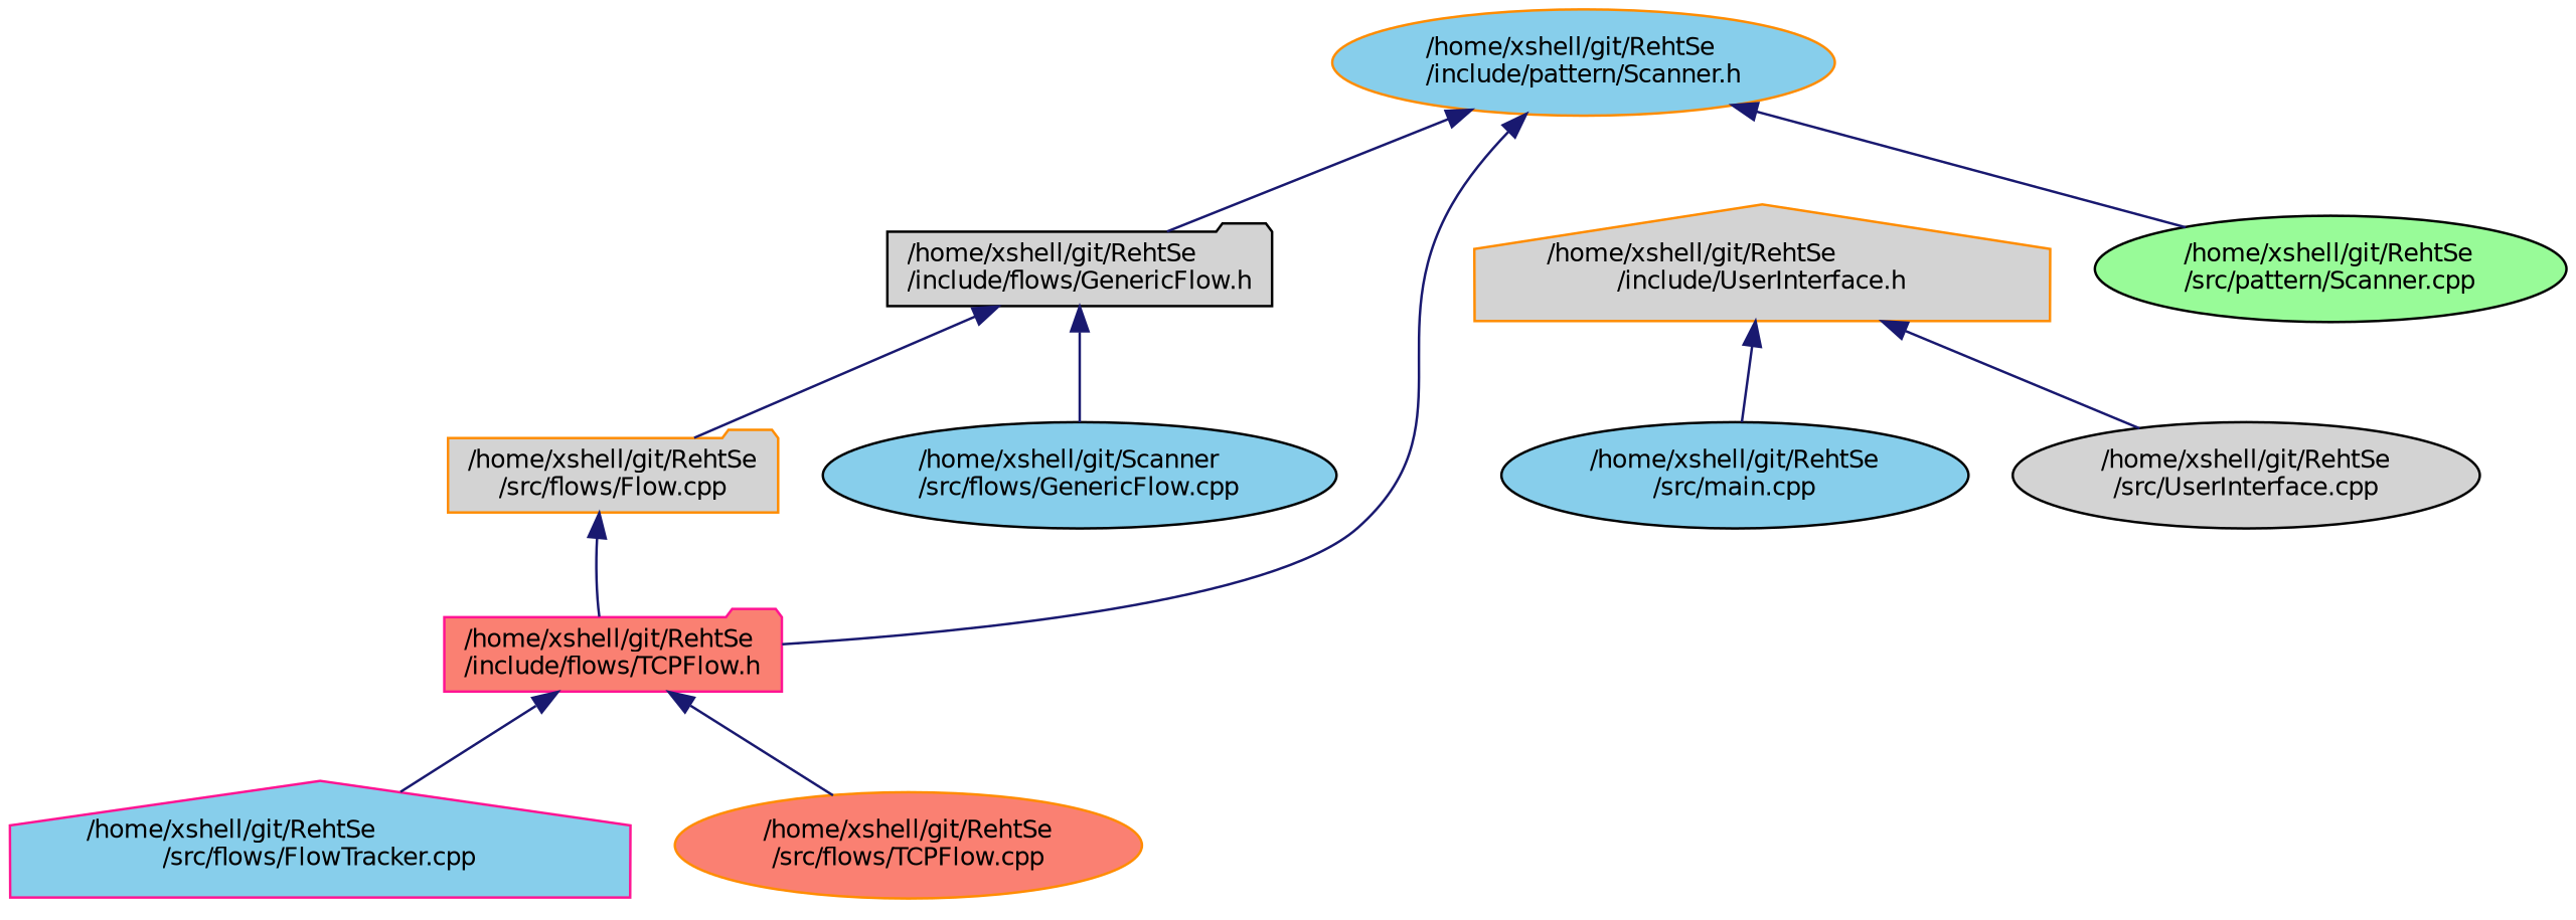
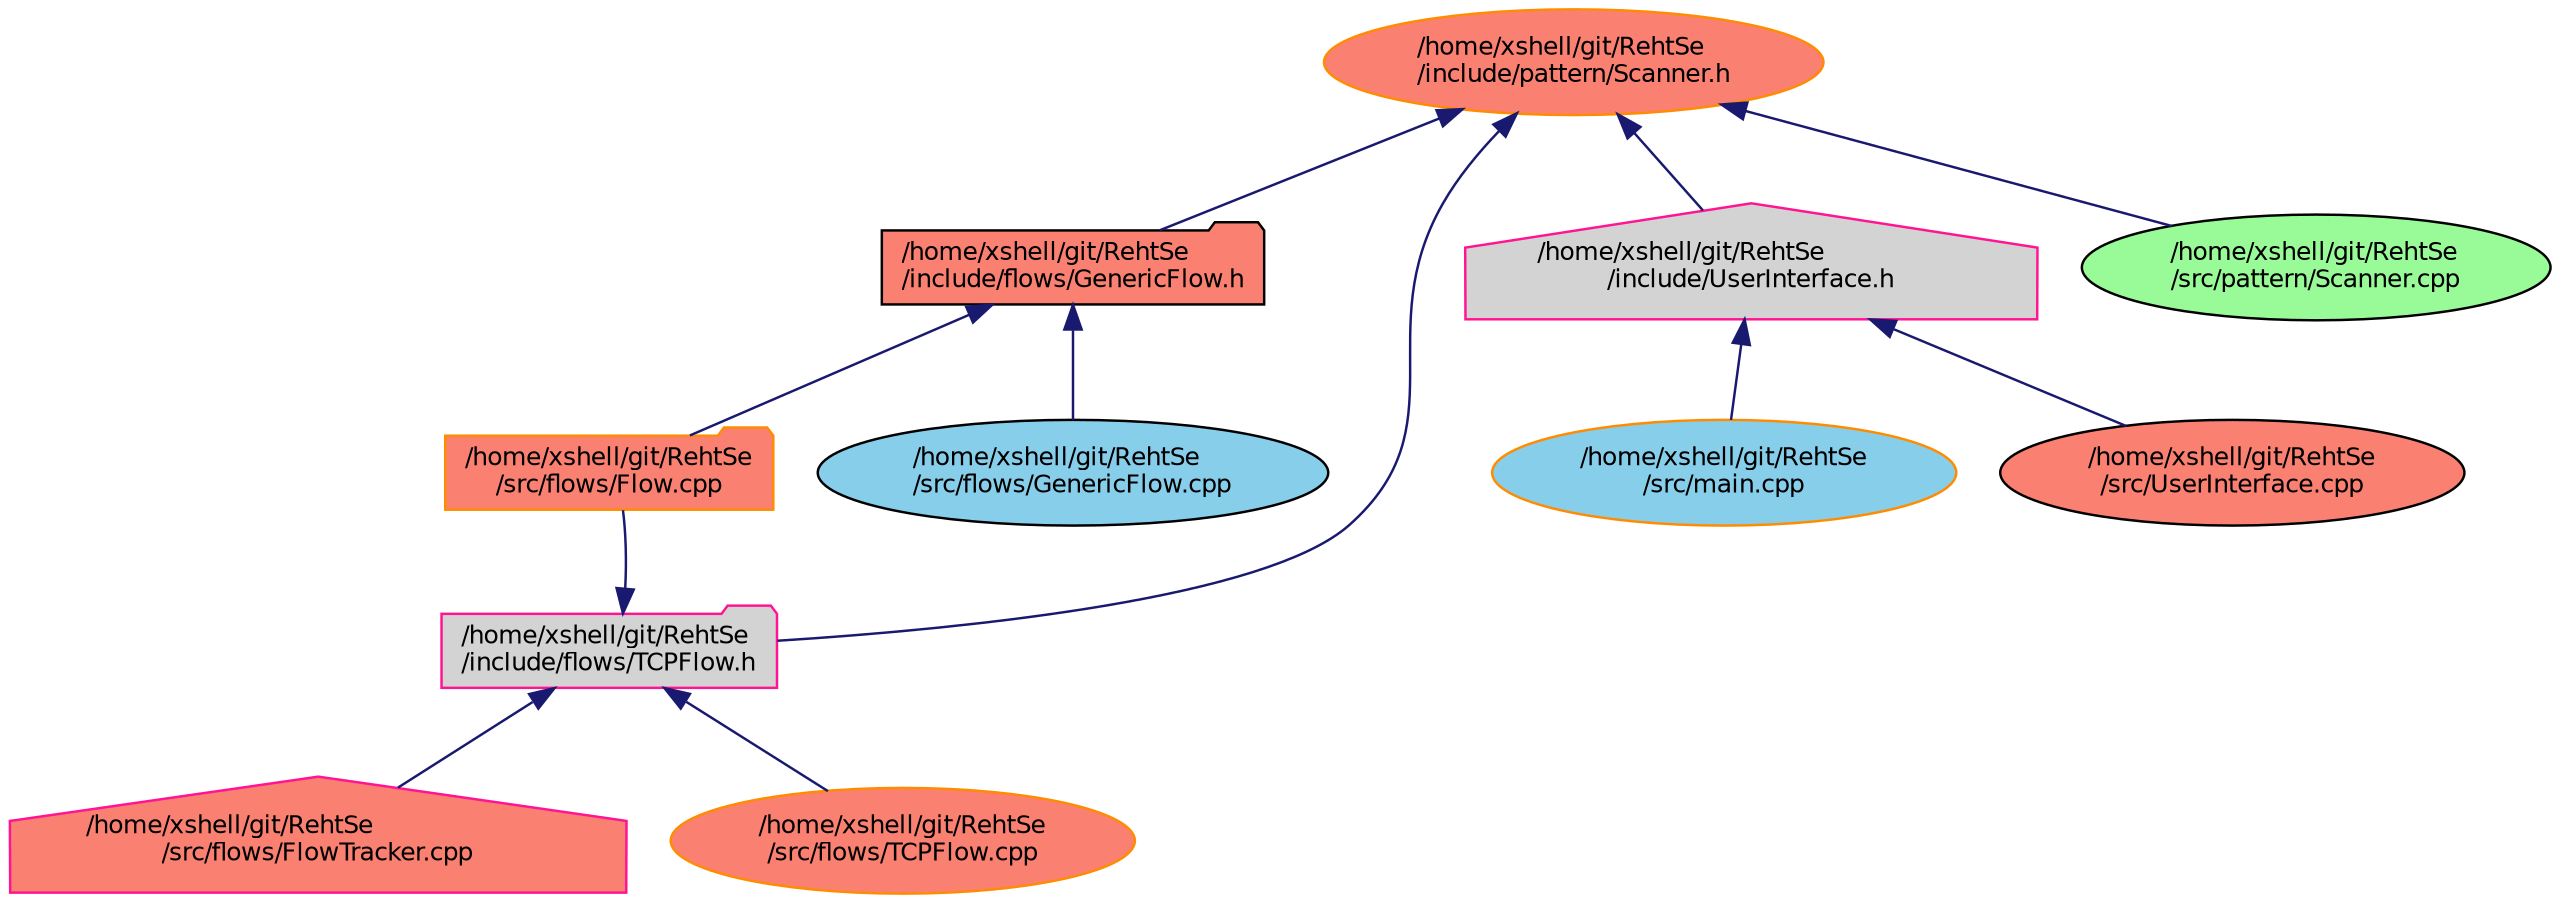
  digraph {
    node [color=black fillcolor=skyblue fontname=Helvetica fontsize=10 shape=ellipse style=filled]
    edge [color=midnightblue dir=back fontname=Helvetica fontsize=10 labelfontname=Helvetica labelfontsize=10 style=solid]
-   n1 [color=darkorange fontcolor=black height=0.2 label="/home/xshell/git/RehtSe\l/include/pattern/Scanner.h" width=0.4]
-   n2 [fillcolor=lightgrey height=0.2 label="/home/xshell/git/RehtSe\l/include/flows/GenericFlow.h" shape=folder width=0.4]
-   n3 [color=deeppink fillcolor=salmon height=0.2 label="/home/xshell/git/RehtSe\l/include/flows/TCPFlow.h" shape=folder width=0.4]
-   n4 [color=darkorange fillcolor=lightgrey height=0.2 label="/home/xshell/git/RehtSe\l/include/UserInterface.h" shape=house width=0.4]
+   n1 [color=darkorange fillcolor=salmon fontcolor=black height=0.2 label="/home/xshell/git/RehtSe\l/include/pattern/Scanner.h" width=0.4]
+   n2 [fillcolor=salmon height=0.2 label="/home/xshell/git/RehtSe\l/include/flows/GenericFlow.h" shape=folder width=0.4]
+   n3 [color=deeppink fillcolor=lightgrey height=0.2 label="/home/xshell/git/RehtSe\l/include/flows/TCPFlow.h" shape=folder width=0.4]
+   n4 [color=deeppink fillcolor=lightgrey height=0.2 label="/home/xshell/git/RehtSe\l/include/UserInterface.h" shape=house width=0.4]
    n5 [fillcolor=palegreen height=0.2 label="/home/xshell/git/RehtSe\l/src/pattern/Scanner.cpp" width=0.4]
-   n6 [color=darkorange fillcolor=lightgrey height=0.2 label="/home/xshell/git/RehtSe\l/src/flows/Flow.cpp" shape=folder width=0.4]
-   n7 [height=0.2 label="/home/xshell/git/Scanner\l/src/flows/GenericFlow.cpp" width=0.4]
-   n8 [color=deeppink height=0.2 label="/home/xshell/git/RehtSe\l/src/flows/FlowTracker.cpp" shape=house width=0.4]
+   n6 [color=darkorange fillcolor=salmon height=0.2 label="/home/xshell/git/RehtSe\l/src/flows/Flow.cpp" shape=folder width=0.4]
+   n7 [height=0.2 label="/home/xshell/git/RehtSe\l/src/flows/GenericFlow.cpp" width=0.4]
+   n8 [color=deeppink fillcolor=salmon height=0.2 label="/home/xshell/git/RehtSe\l/src/flows/FlowTracker.cpp" shape=house width=0.4]
    n9 [color=darkorange fillcolor=salmon height=0.2 label="/home/xshell/git/RehtSe\l/src/flows/TCPFlow.cpp" width=0.4]
-   n10 [height=0.2 label="/home/xshell/git/RehtSe\l/src/main.cpp" width=0.4]
-   n11 [fillcolor=lightgrey height=0.2 label="/home/xshell/git/RehtSe\l/src/UserInterface.cpp" width=0.4]
+   n10 [color=darkorange height=0.2 label="/home/xshell/git/RehtSe\l/src/main.cpp" width=0.4]
+   n11 [fillcolor=salmon height=0.2 label="/home/xshell/git/RehtSe\l/src/UserInterface.cpp" width=0.4]
    n1 -> n2
    n1 -> n3
+   n1 -> n4
    n1 -> n5
    n2 -> n6
    n2 -> n7
-   n6 -> n3
+   n3 -> n6
    n3 -> n8
    n3 -> n9
    n4 -> n10
    n4 -> n11
  }
